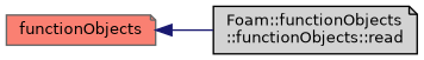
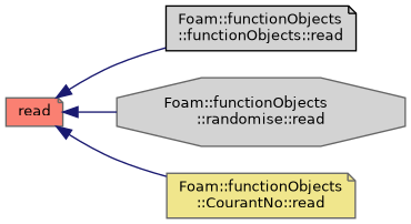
  digraph {
    rankdir=LR
    node [color=gray40 fillcolor=lightgrey fontname=Helvetica fontsize=10 shape=note style=filled]
    edge [color=midnightblue dir=back fontname=Helvetica fontsize=10 labelfontname=Helvetica labelfontsize=10 style=solid]
-   n1 [fillcolor=salmon fontcolor=black height=0.2 label=functionObjects width=0.4]
+   n1 [fillcolor=salmon fontcolor=black height=0.2 label=read width=0.4]
    n2 [color=black height=0.2 label="Foam::functionObjects\l::functionObjects::read" width=0.4]
+   n3 [height=0.2 label="Foam::functionObjects\l::randomise::read" shape=octagon width=0.4]
+   n4 [fillcolor=khaki height=0.2 label="Foam::functionObjects\l::CourantNo::read" width=0.4]
    n1 -> n2
+   n1 -> n3
+   n1 -> n4
  }
